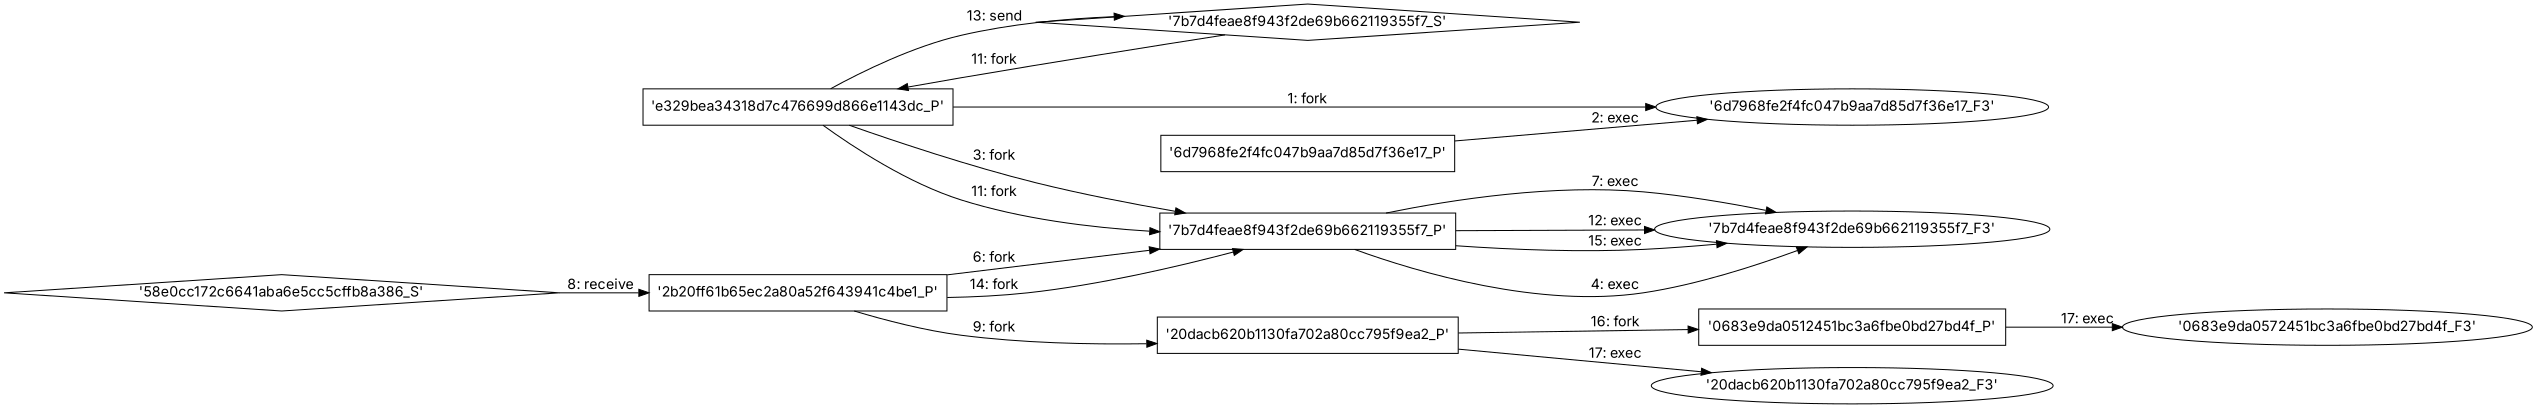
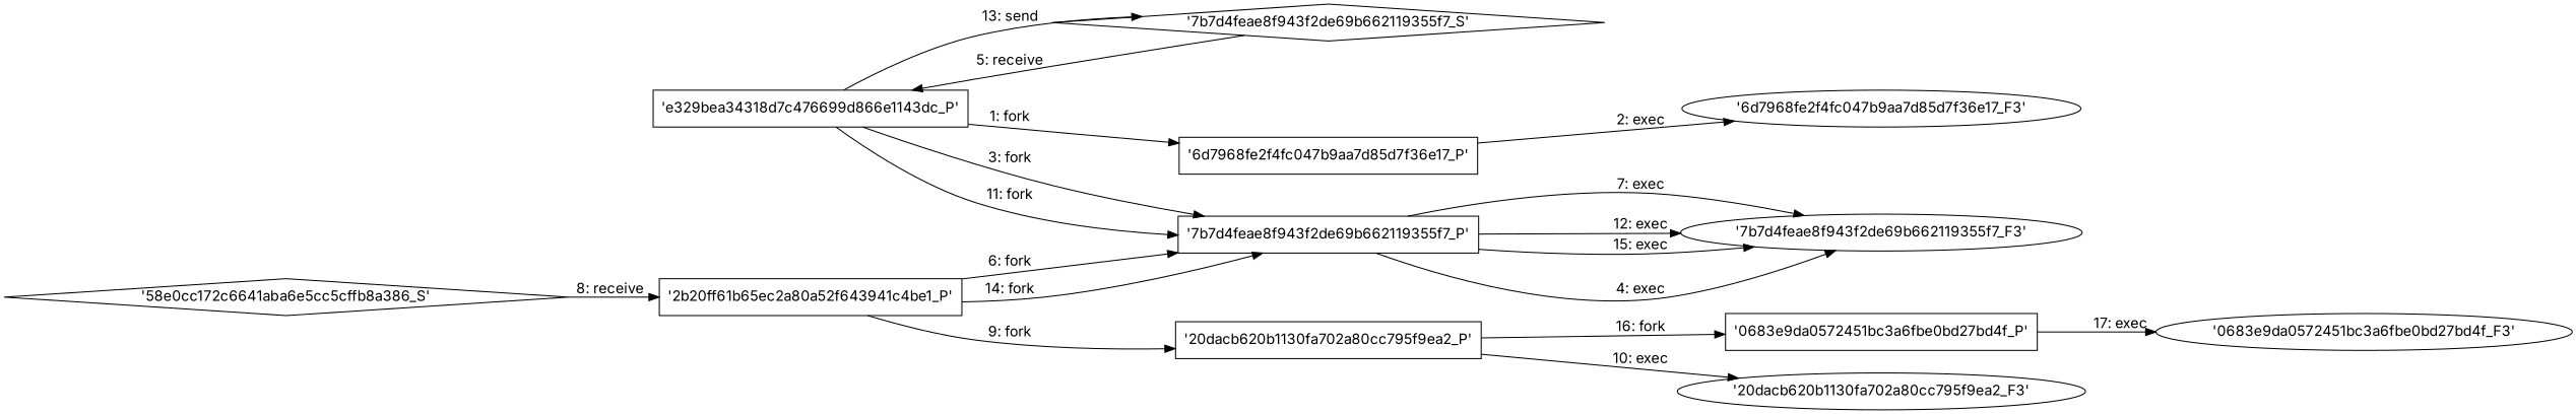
  digraph {
    engine=neato
    fixedsize=false
    fontname=Inter
    fontsize=10
    nodesep=0.3
    rankdir=LR
    ranksep=0
    splines=true
    node [fontname=Inter node_type=Process shape=box]
    edge [fontname=Inter]
    "'e329bea34318d7c476699d866e1143dc_P'"
    "'6d7968fe2f4fc047b9aa7d85d7f36e17_P'"
    "'7b7d4feae8f943f2de69b662119355f7_P'"
    "'7b7d4feae8f943f2de69b662119355f7_S'" [node_type=Socket shape=diamond]
    "'6d7968fe2f4fc047b9aa7d85d7f36e17_F3'" [node_type=File shape=ellipse]
    "'7b7d4feae8f943f2de69b662119355f7_F3'" [node_type=File shape=ellipse]
    "'2b20ff61b65ec2a80a52f643941c4be1_P'"
    "'20dacb620b1130fa702a80cc795f9ea2_P'"
-   "'0683e9da0572451bc3a6fbe0bd27bd4f_P'" [label="'0683e9da0512451bc3a6fbe0bd27bd4f_P'"]
+   "'0683e9da0572451bc3a6fbe0bd27bd4f_P'"
    "'20dacb620b1130fa702a80cc795f9ea2_F3'" [node_type=File shape=ellipse]
    "'0683e9da0572451bc3a6fbe0bd27bd4f_F3'" [node_type=File shape=ellipse]
    "'58e0cc172c6641aba6e5cc5cffb8a386_S'" [node_type=Socket shape=diamond]
-   "'e329bea34318d7c476699d866e1143dc_P'" -> "'6d7968fe2f4fc047b9aa7d85d7f36e17_F3'" [label="1: fork"]
+   "'e329bea34318d7c476699d866e1143dc_P'" -> "'6d7968fe2f4fc047b9aa7d85d7f36e17_P'" [label="1: fork"]
    "'e329bea34318d7c476699d866e1143dc_P'" -> "'7b7d4feae8f943f2de69b662119355f7_P'" [label="3: fork"]
    "'e329bea34318d7c476699d866e1143dc_P'" -> "'7b7d4feae8f943f2de69b662119355f7_P'" [label="11: fork"]
    "'e329bea34318d7c476699d866e1143dc_P'" -> "'7b7d4feae8f943f2de69b662119355f7_S'" [label="13: send"]
    "'6d7968fe2f4fc047b9aa7d85d7f36e17_P'" -> "'6d7968fe2f4fc047b9aa7d85d7f36e17_F3'" [label="2: exec"]
    "'7b7d4feae8f943f2de69b662119355f7_P'" -> "'7b7d4feae8f943f2de69b662119355f7_F3'" [label="4: exec"]
    "'7b7d4feae8f943f2de69b662119355f7_P'" -> "'7b7d4feae8f943f2de69b662119355f7_F3'" [label="7: exec"]
    "'7b7d4feae8f943f2de69b662119355f7_P'" -> "'7b7d4feae8f943f2de69b662119355f7_F3'" [label="12: exec"]
    "'7b7d4feae8f943f2de69b662119355f7_P'" -> "'7b7d4feae8f943f2de69b662119355f7_F3'" [label="15: exec"]
-   "'7b7d4feae8f943f2de69b662119355f7_S'" -> "'e329bea34318d7c476699d866e1143dc_P'" [label="11: fork"]
+   "'7b7d4feae8f943f2de69b662119355f7_S'" -> "'e329bea34318d7c476699d866e1143dc_P'" [label="5: receive"]
    "'2b20ff61b65ec2a80a52f643941c4be1_P'" -> "'7b7d4feae8f943f2de69b662119355f7_P'" [label="6: fork"]
    "'2b20ff61b65ec2a80a52f643941c4be1_P'" -> "'7b7d4feae8f943f2de69b662119355f7_P'" [label="14: fork"]
    "'2b20ff61b65ec2a80a52f643941c4be1_P'" -> "'20dacb620b1130fa702a80cc795f9ea2_P'" [label="9: fork"]
    "'20dacb620b1130fa702a80cc795f9ea2_P'" -> "'0683e9da0572451bc3a6fbe0bd27bd4f_P'" [label="16: fork"]
-   "'20dacb620b1130fa702a80cc795f9ea2_P'" -> "'20dacb620b1130fa702a80cc795f9ea2_F3'" [label="17: exec"]
+   "'20dacb620b1130fa702a80cc795f9ea2_P'" -> "'20dacb620b1130fa702a80cc795f9ea2_F3'" [label="10: exec"]
    "'0683e9da0572451bc3a6fbe0bd27bd4f_P'" -> "'0683e9da0572451bc3a6fbe0bd27bd4f_F3'" [label="17: exec"]
    "'58e0cc172c6641aba6e5cc5cffb8a386_S'" -> "'2b20ff61b65ec2a80a52f643941c4be1_P'" [label="8: receive"]
  }
